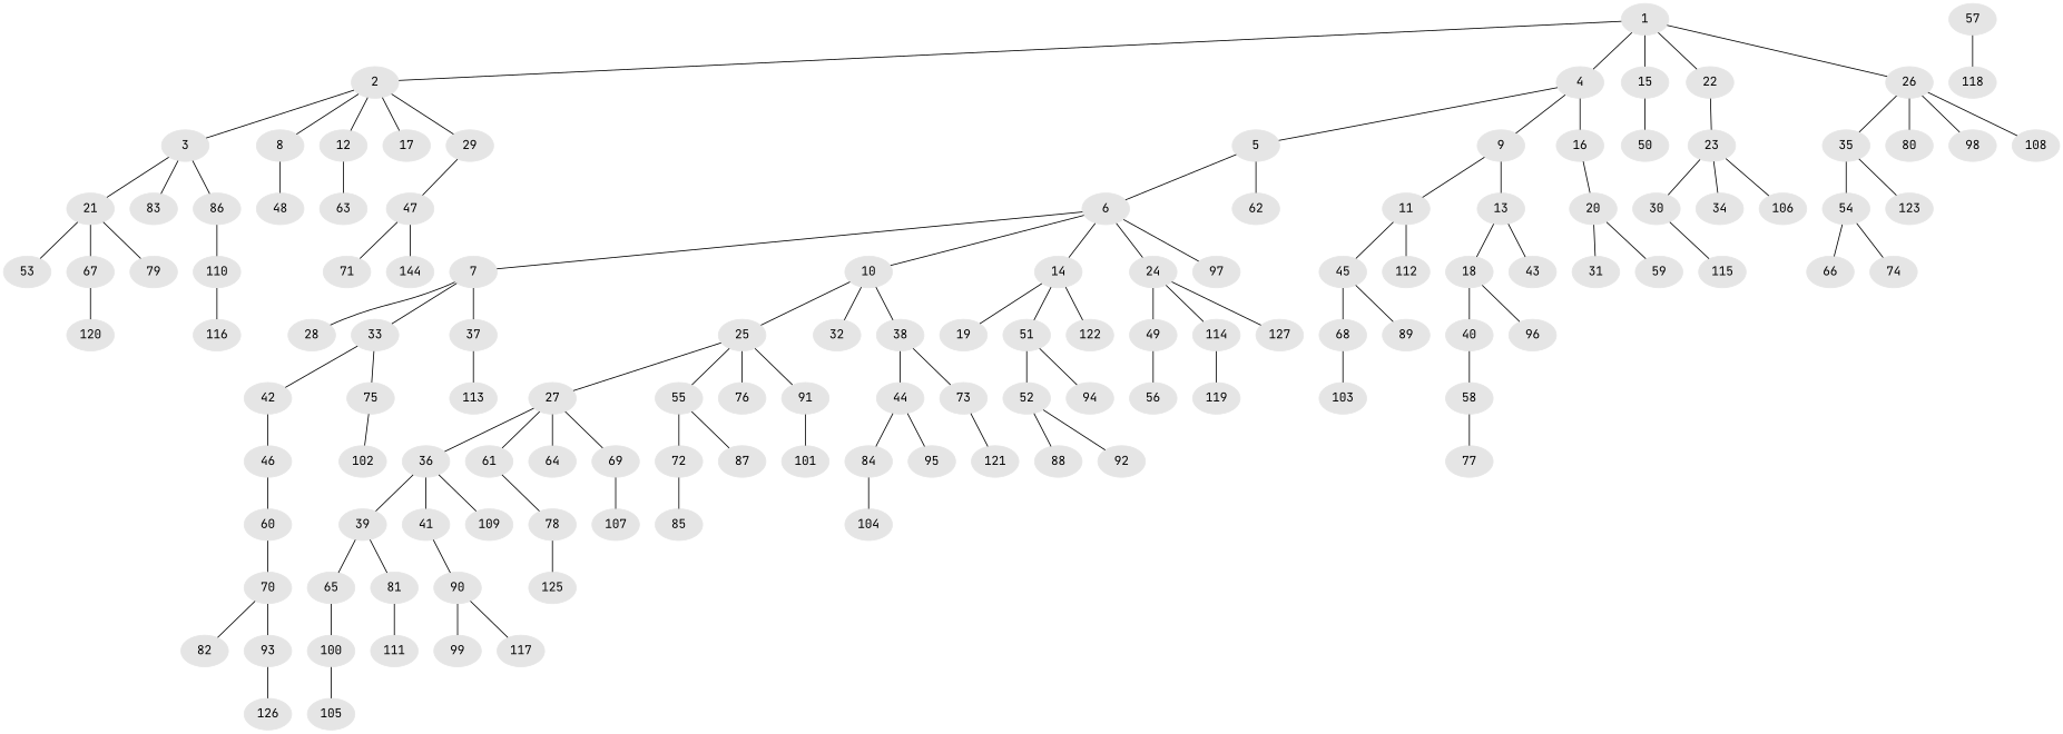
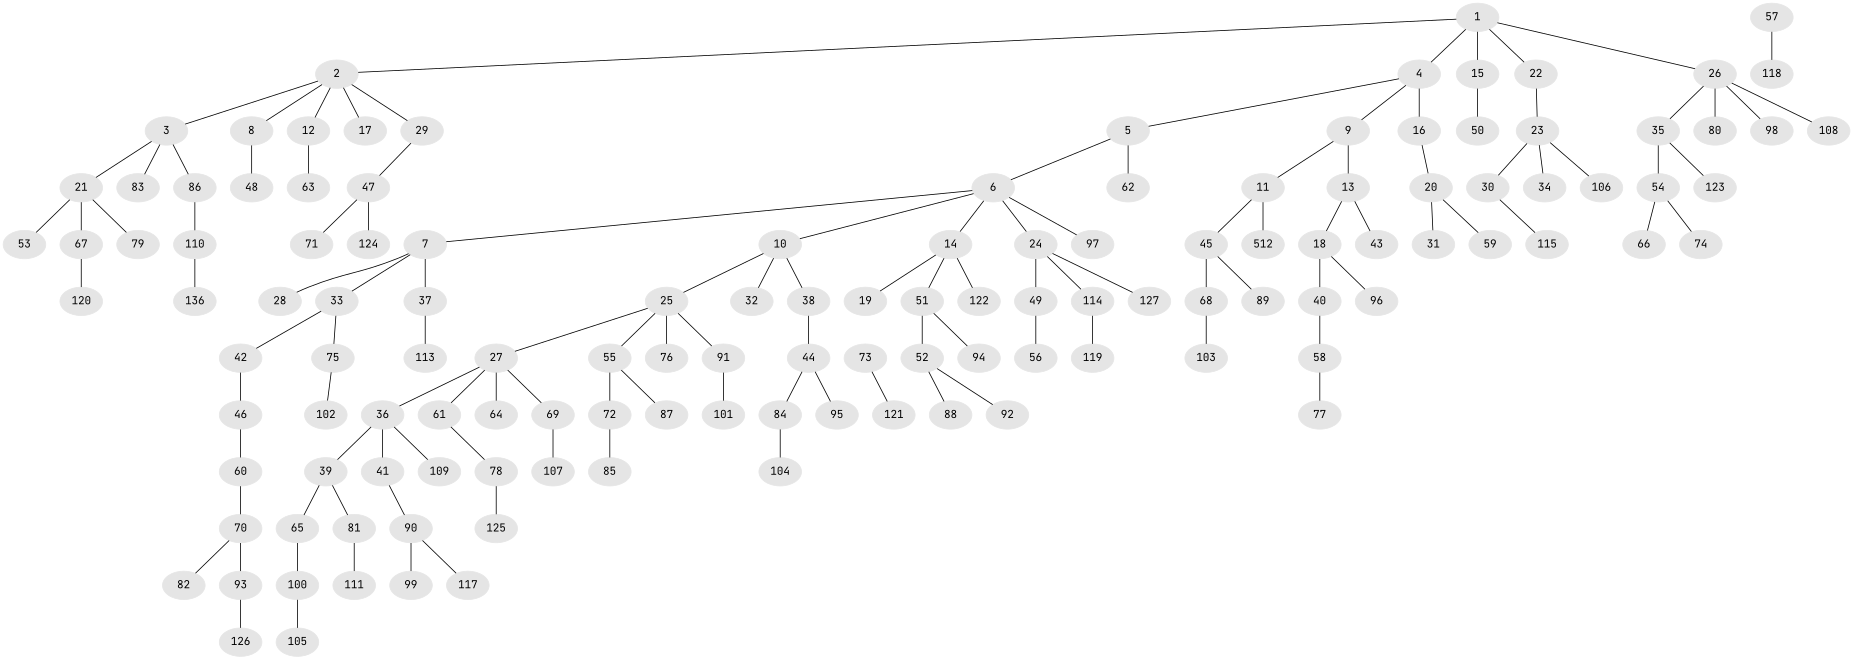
  graph {
    fontname="JetBrains Mono"
    node [color=gray90 fontname="JetBrains Mono" style=filled]
    edge [fontname="JetBrains Mono"]
    1
    2
    4
    15
    22
    26
    3
    8
    12
    17
    29
    5
    9
    16
    50
    23
    35
    80
    98
    108
    21
    83
    86
    48
    63
    47
    53
    67
    79
    110
    6
    62
    11
    13
    20
    7
    10
    14
    24
    97
    28
    33
    37
    25
    32
    38
    19
    51
    122
    49
    114
    127
    42
    75
    113
    45
-   112
+   112 [label=512]
    18
    43
    27
    55
    76
    91
    44
    73
    68
    89
    40
    96
    52
    94
    31
    59
    58
    120
    30
    34
    106
    115
    56
    119
    36
    61
    64
    69
    72
    87
    101
    54
    123
    39
    41
    109
    78
    107
    71
-   124 [label=144]
+   124
    46
    102
    66
    74
    65
    81
    90
    84
    95
    121
    100
    111
    77
    99
    117
    60
    57
    118
    104
    103
    70
    88
    92
    85
    82
    93
    125
    105
    126
-   116
+   116 [label=136]
    1 -- 2
    1 -- 4
    1 -- 15
    1 -- 22
    1 -- 26
    2 -- 3
    2 -- 8
    2 -- 12
    2 -- 17
    2 -- 29
    4 -- 5
    4 -- 9
    4 -- 16
    15 -- 50
    22 -- 23
    26 -- 35
    26 -- 80
    26 -- 98
    26 -- 108
    3 -- 21
    3 -- 83
    3 -- 86
    8 -- 48
    12 -- 63
    29 -- 47
    5 -- 6
    5 -- 62
    9 -- 11
    9 -- 13
    16 -- 20
    23 -- 30
    23 -- 34
    23 -- 106
    35 -- 54
    35 -- 123
    21 -- 53
    21 -- 67
    21 -- 79
    86 -- 110
    47 -- 71
    47 -- 124
    67 -- 120
    110 -- 116
    6 -- 7
    6 -- 10
    6 -- 14
    6 -- 24
    6 -- 97
    11 -- 45
    11 -- 112
    13 -- 18
    13 -- 43
    20 -- 31
    20 -- 59
    7 -- 28
    7 -- 33
    7 -- 37
    10 -- 25
    10 -- 32
    10 -- 38
    14 -- 19
    14 -- 51
    14 -- 122
    24 -- 49
    24 -- 114
    24 -- 127
    33 -- 42
    33 -- 75
    37 -- 113
    25 -- 27
    25 -- 55
    25 -- 76
    25 -- 91
    38 -- 44
-   38 -- 73
    51 -- 52
    51 -- 94
    49 -- 56
    114 -- 119
    42 -- 46
    75 -- 102
    45 -- 68
    45 -- 89
    18 -- 40
    18 -- 96
    27 -- 36
    27 -- 61
    27 -- 64
    27 -- 69
    55 -- 72
    55 -- 87
    91 -- 101
    44 -- 84
    44 -- 95
    73 -- 121
    68 -- 103
    40 -- 58
    52 -- 88
    52 -- 92
    58 -- 77
    30 -- 115
    36 -- 39
    36 -- 41
    36 -- 109
    61 -- 78
    69 -- 107
    72 -- 85
    54 -- 66
    54 -- 74
    39 -- 65
    39 -- 81
    41 -- 90
    78 -- 125
    46 -- 60
    65 -- 100
    81 -- 111
    90 -- 99
    90 -- 117
    84 -- 104
    100 -- 105
    60 -- 70
    57 -- 118
    70 -- 82
    70 -- 93
    93 -- 126
  }
